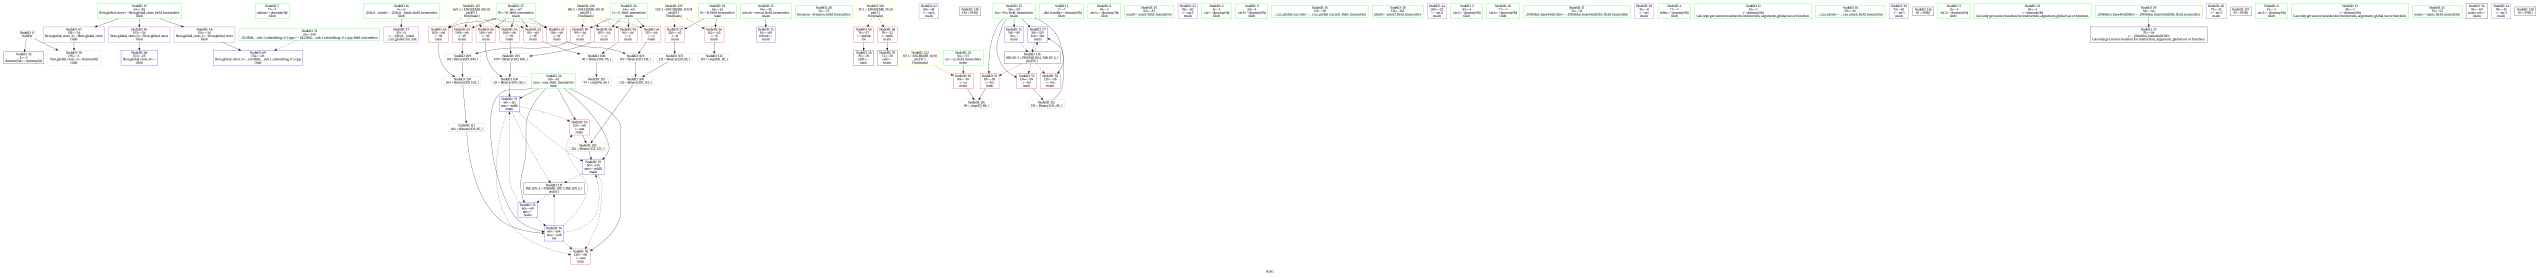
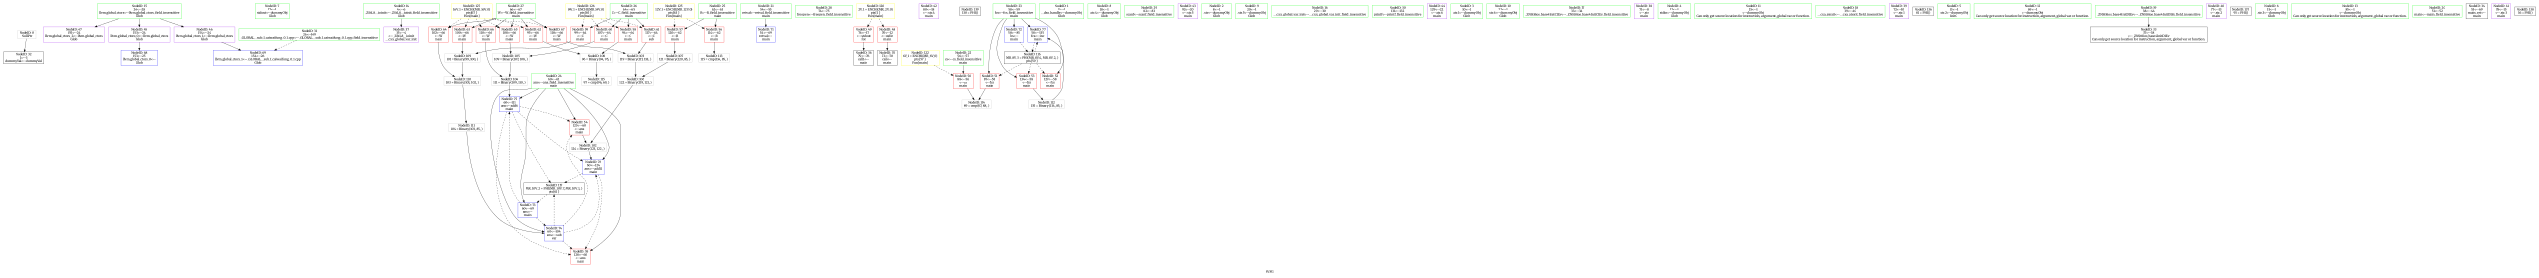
  digraph {
    fontname=Merriweather
    label=SVFG
    node [color=green fontname=Merriweather shape=record]
    edge [fontname=Merriweather style=solid]
    n1 [color=grey label="{NodeID: 0\nNullPtr}"]
    n2 [color=black label="{NodeID: 32\n2\<--3\ndummyVal\<--dummyVal\n}"]
-   n3 [color=blue label="{NodeID: 70\n155\<--3\nllvm.global_ctors_2\<--dummyVal\nGlob }" style=dotted]
    n4 [label="{NodeID: 7\n17\<--1\nstdout\<--dummyObj\nGlob }"]
    n5 [label="{NodeID: 14\n4\<--6\n_ZStL8__ioinit\<--_ZStL8__ioinit_field_insensitive\nGlob }"]
    n6 [color=purple label="{NodeID: 37\n35\<--4\n\<--_ZStL8__ioinit\n__cxx_global_var_init\n}"]
    n7 [color=grey label="{NodeID: 104\n111 = Binary(109, 110, )\n}"]
    n8 [color=blue label="{NodeID: 75\n60\<--111\nans\<--add6\nmain\n}"]
    n9 [color=red label="{NodeID: 54\n123\<--60\n\<--ans\nmain\n}"]
    n10 [color=red label="{NodeID: 55\n128\<--60\n\<--ans\nmain\n}"]
    n11 [color=blue label="{NodeID: 76\n60\<--124\nans\<--add11\nmain\n}"]
    n12 [color=black label="{NodeID: 117\nMR_10V_2 = PHI(MR_10V_7, MR_10V_1, )\npts\{61 \}\n}"]
    n13 [color=grey label="{NodeID: 102\n124 = Binary(123, 122, )\n}"]
    n14 [color=blue label="{NodeID: 73\n60\<--69\nans\<--\nmain\n}"]
    n15 [label="{NodeID: 21\n54\<--55\nretval\<--retval_field_insensitive\nmain\n}"]
    n16 [color=blue label="{NodeID: 71\n54\<--69\nretval\<--\nmain\n}"]
    n17 [color=grey label="{NodeID: 111\n104 = Binary(103, 85, )\n}"]
    n18 [color=blue label="{NodeID: 74\n60\<--104\nans\<--sub\nvar\n}"]
    n19 [label="{NodeID: 28\n74\<--75\nfreopen\<--freopen_field_insensitive\n}"]
    n20 [color=black label="{NodeID: 35\n73\<--70\ncall\<--\nmain\n}"]
    n21 [color=yellow label="{NodeID: 125\n12V_1 = ENCHI(MR_12V_0)\npts\{63 \}\nFun[main]}" style=double]
    n22 [color=red label="{NodeID: 56\n114\<--62\n\<--R\nmain\n}"]
    n23 [color=red label="{NodeID: 57\n120\<--62\n\<--R\nmain\n}"]
    n24 [color=grey label="{NodeID: 113\n115 = cmp(114, 85, )\n}"]
    n25 [color=grey label="{NodeID: 107\n121 = Binary(120, 85, )\n}"]
    n26 [color=grey label="{NodeID: 106\n122 = Binary(119, 121, )\n}"]
    n27 [color=purple label="{NodeID: 42\n80\<--18\n\<--.str.4\nmain\n}"]
    n28 [color=red label="{NodeID: 49\n76\<--17\n\<--stdout\nfor\n}"]
    n29 [color=black label="{NodeID: 36\n79\<--76\ncall1\<--\nmain\n}"]
    n30 [color=black label="{NodeID: 139\n130 = PHI()\n}"]
    n31 [color=red label="{NodeID: 63\n100\<--66\n\<--W\nmain\n}"]
    n32 [color=grey label="{NodeID: 109\n101 = Binary(99, 100, )\n}"]
    n33 [color=grey label="{NodeID: 110\n103 = Binary(101, 102, )\n}"]
    n34 [color=blue label="{NodeID: 77\n58\<--135\nfcs\<--inc\nmain\n}"]
    n35 [color=black label="{NodeID: 116\nMR_8V_3 = PHI(MR_8V_4, MR_8V_2, )\npts\{59 \}\n}"]
    n36 [color=red label="{NodeID: 51\n87\<--58\n\<--fcs\nmain\n}"]
    n37 [color=red label="{NodeID: 52\n127\<--58\n\<--fcs\nmain\n}"]
    n38 [color=red label="{NodeID: 53\n134\<--58\n\<--fcs\nmain\n}"]
    n39 [color=grey label="{NodeID: 114\n89 = cmp(87, 88, )\n}"]
    n40 [color=grey label="{NodeID: 112\n135 = Binary(134, 85, )\n}"]
    n41 [label="{NodeID: 1\n7\<--1\n__dso_handle\<--dummyObj\nGlob }"]
    n42 [label="{NodeID: 8\n18\<--1\n.str.4\<--dummyObj\nGlob }"]
    n43 [label="{NodeID: 15\n24\<--28\nllvm.global_ctors\<--llvm.global_ctors_field_insensitive\nGlob }"]
    n44 [color=purple label="{NodeID: 45\n153\<--24\nllvm.global_ctors_0\<--llvm.global_ctors\nGlob }"]
    n45 [color=purple label="{NodeID: 46\n154\<--24\nllvm.global_ctors_1\<--llvm.global_ctors\nGlob }"]
    n46 [color=purple label="{NodeID: 47\n155\<--24\nllvm.global_ctors_2\<--llvm.global_ctors\nGlob }"]
    n47 [color=blue label="{NodeID: 68\n153\<--25\nllvm.global_ctors_0\<--\nGlob }"]
    n48 [color=blue label="{NodeID: 69\n154\<--26\nllvm.global_ctors_1\<--_GLOBAL__sub_I_caiwaifung_0_1.cpp\nGlob }"]
    n49 [color=grey label="{NodeID: 105\n109 = Binary(107, 108, )\n}"]
    n50 [label="{NodeID: 22\n56\<--57\ncs\<--cs_field_insensitive\nmain\n}"]
    n51 [color=red label="{NodeID: 50\n88\<--56\n\<--cs\nmain\n}"]
    n52 [label="{NodeID: 29\n82\<--83\nscanf\<--scanf_field_insensitive\n}"]
    n53 [color=yellow label="{NodeID: 126\n14V_1 = ENCHI(MR_14V_0)\npts\{65 \}\nFun[main]}" style=double]
    n54 [color=red label="{NodeID: 58\n94\<--64\n\<--C\nmain\n}"]
    n55 [color=red label="{NodeID: 59\n99\<--64\n\<--C\nmain\n}"]
    n56 [color=red label="{NodeID: 60\n107\<--64\n\<--C\nmain\n}"]
-   n57 [color=red label="{NodeID: 61\n117\<--64\n\<--C\nmain\n}"]
+   n57 [color=red label="{NodeID: 61\n117\<--64\n\<--C\nsub\n}"]
    n58 [color=grey label="{NodeID: 108\n96 = Binary(94, 95, )\n}"]
    n59 [color=grey label="{NodeID: 103\n119 = Binary(117, 118, )\n}"]
    n60 [color=grey label="{NodeID: 115\n97 = cmp(96, 69, )\n}"]
    n61 [color=purple label="{NodeID: 43\n92\<--20\n\<--.str.5\nmain\n}"]
    n62 [color=red label="{NodeID: 64\n102\<--66\n\<--W\nmain\n}"]
    n63 [label="{NodeID: 2\n8\<--1\n.str\<--dummyObj\nGlob }"]
    n64 [label="{NodeID: 9\n20\<--1\n.str.5\<--dummyObj\nGlob }"]
    n65 [label="{NodeID: 16\n29\<--30\n__cxx_global_var_init\<--__cxx_global_var_init_field_insensitive\n}"]
    n66 [label="{NodeID: 23\n58\<--59\nfcs\<--fcs_field_insensitive\nmain\n}"]
    n67 [color=blue label="{NodeID: 72\n58\<--85\nfcs\<--\nmain\n}"]
    n68 [label="{NodeID: 30\n131\<--132\nprintf\<--printf_field_insensitive\n}"]
    n69 [color=yellow label="{NodeID: 120\n2V_1 = ENCHI(MR_2V_0)\npts\{1 \}\nFun[main]}" style=double]
    n70 [color=red label="{NodeID: 48\n70\<--12\n\<--stdin\nmain\n}"]
    n71 [color=yellow label="{NodeID: 127\n16V_1 = ENCHI(MR_16V_0)\npts\{67 \}\nFun[main]}" style=double]
    n72 [color=red label="{NodeID: 62\n95\<--66\n\<--W\nmain\n}"]
    n73 [color=red label="{NodeID: 65\n108\<--66\n\<--W\nmain\n}"]
    n74 [color=red label="{NodeID: 66\n110\<--66\n\<--W\nmain\n}"]
    n75 [color=red label="{NodeID: 67\n118\<--66\n\<--W\nmain\n}"]
    n76 [color=purple label="{NodeID: 44\n129\<--22\n\<--.str.6\nmain\n}"]
    n77 [label="{NodeID: 3\n10\<--1\n.str.1\<--dummyObj\nGlob }"]
    n78 [label="{NodeID: 10\n22\<--1\n.str.6\<--dummyObj\nGlob }"]
    n79 [label="{NodeID: 17\n33\<--34\n_ZNSt8ios_base4InitC1Ev\<--_ZNSt8ios_base4InitC1Ev_field_insensitive\n}"]
    n80 [label="{NodeID: 24\n60\<--61\nans\<--ans_field_insensitive\nmain\n}"]
    n81 [label="{NodeID: 31\n26\<--149\n_GLOBAL__sub_I_caiwaifung_0_1.cpp\<--_GLOBAL__sub_I_caiwaifung_0_1.cpp_field_insensitive\n}"]
    n82 [color=purple label="{NodeID: 38\n71\<--8\n\<--.str\nmain\n}"]
    n83 [label="{NodeID: 4\n12\<--1\nstdin\<--dummyObj\nGlob }"]
    n84 [label="{NodeID: 11\n25\<--1\n\<--dummyObj\nCan only get source location for instruction, argument, global var or function.}"]
    n85 [label="{NodeID: 18\n39\<--40\n__cxa_atexit\<--__cxa_atexit_field_insensitive\n}"]
    n86 [label="{NodeID: 25\n62\<--63\nR\<--R_field_insensitive\nmain\n}"]
    n87 [color=yellow label="{NodeID: 122\n6V_1 = ENCHI(MR_6V_0)\npts\{57 \}\nFun[main]}" style=double]
    n88 [color=purple label="{NodeID: 39\n72\<--10\n\<--.str.1\nmain\n}"]
    n89 [color=black label="{NodeID: 136\n81 = PHI()\n}"]
    n90 [label="{NodeID: 5\n13\<--1\n.str.2\<--dummyObj\nInitC }"]
    n91 [label="{NodeID: 12\n69\<--1\n\<--dummyObj\nCan only get source location for instruction, argument, global var or function.}"]
    n92 [label="{NodeID: 19\n38\<--44\n_ZNSt8ios_base4InitD1Ev\<--_ZNSt8ios_base4InitD1Ev_field_insensitive\n}"]
    n93 [color=black label="{NodeID: 33\n37\<--38\n\<--_ZNSt8ios_base4InitD1Ev\nCan only get source location for instruction, argument, global var or function.}"]
    n94 [label="{NodeID: 26\n64\<--65\nC\<--C_field_insensitive\nmain\n}"]
    n95 [color=purple label="{NodeID: 40\n77\<--13\n\<--.str.2\nmain\n}"]
    n96 [color=black label="{NodeID: 137\n93 = PHI()\n}"]
    n97 [label="{NodeID: 6\n15\<--1\n.str.3\<--dummyObj\nGlob }"]
    n98 [label="{NodeID: 13\n85\<--1\n\<--dummyObj\nCan only get source location for instruction, argument, global var or function.}"]
    n99 [label="{NodeID: 20\n51\<--52\nmain\<--main_field_insensitive\n}"]
    n100 [label="{NodeID: 27\n66\<--67\nW\<--W_field_insensitive\nmain\n}"]
    n101 [color=black label="{NodeID: 34\n53\<--69\nmain_ret\<--\nmain\n}"]
    n102 [color=purple label="{NodeID: 41\n78\<--15\n\<--.str.3\nmain\n}"]
    n103 [color=black label="{NodeID: 138\n36 = PHI()\n}"]
    n1 -> n2
-   n1 -> n3
    n5 -> n6
    n7 -> n8
    n8 -> n9 [style=dashed]
    n8 -> n10 [style=dashed]
    n8 -> n11 [style=dashed]
    n8 -> n12 [style=dashed]
    n9 -> n13
    n11 -> n10 [style=dashed]
    n11 -> n12 [style=dashed]
    n12 -> n14 [style=dashed]
    n13 -> n11
    n14 -> n8 [style=dashed]
    n14 -> n18 [style=dashed]
    n15 -> n16
    n17 -> n18
    n18 -> n9 [style=dashed]
    n18 -> n10 [style=dashed]
    n18 -> n11 [style=dashed]
    n18 -> n12 [style=dashed]
    n21 -> n22 [style=dashed]
    n21 -> n23 [style=dashed]
    n22 -> n24
    n23 -> n25
    n25 -> n26
    n26 -> n13
    n28 -> n29
    n31 -> n32
    n32 -> n33
    n33 -> n17
    n34 -> n35 [style=dashed]
    n35 -> n34 [style=dashed]
    n35 -> n36 [style=dashed]
    n35 -> n37 [style=dashed]
    n35 -> n38 [style=dashed]
    n36 -> n39
    n38 -> n40
    n40 -> n34
    n43 -> n44
    n43 -> n45
    n43 -> n46
    n44 -> n47
    n45 -> n48
-   n46 -> n3
    n49 -> n7
    n50 -> n51
    n51 -> n39
    n53 -> n54 [style=dashed]
    n53 -> n55 [style=dashed]
    n53 -> n56 [style=dashed]
    n53 -> n57 [style=dashed]
    n54 -> n58
    n55 -> n32
    n56 -> n49
    n57 -> n59
    n58 -> n60
    n59 -> n26
    n62 -> n33
    n66 -> n34
    n66 -> n36
    n66 -> n37
    n66 -> n38
    n66 -> n67
    n67 -> n35 [style=dashed]
    n69 -> n28 [style=dashed]
    n69 -> n70 [style=dashed]
    n70 -> n20
    n71 -> n31 [style=dashed]
    n71 -> n62 [style=dashed]
    n71 -> n72 [style=dashed]
    n71 -> n73 [style=dashed]
    n71 -> n74 [style=dashed]
    n71 -> n75 [style=dashed]
    n72 -> n58
    n73 -> n49
    n74 -> n7
    n75 -> n59
    n80 -> n8
    n80 -> n9
    n80 -> n10
    n80 -> n11
    n80 -> n14
    n80 -> n18
    n81 -> n48 [style=dashed]
    n86 -> n22
    n86 -> n23
    n87 -> n51 [style=dashed]
    n92 -> n93
    n94 -> n54
    n94 -> n55
    n94 -> n56
    n94 -> n57
    n100 -> n31
    n100 -> n62
    n100 -> n72
    n100 -> n73
    n100 -> n74
    n100 -> n75
  }
